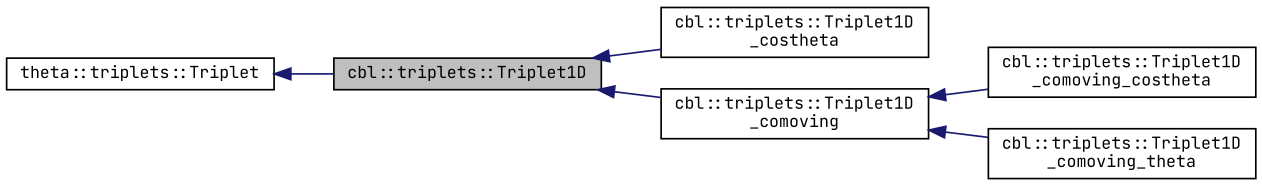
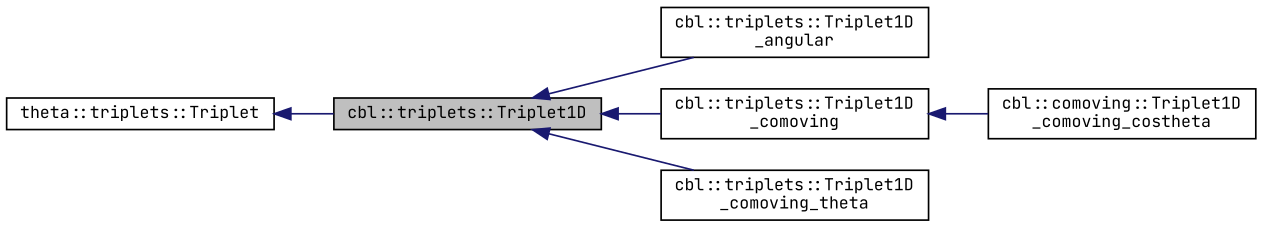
  digraph {
    fontname="JetBrains Mono"
    rankdir=LR
    node [color=black fillcolor=white fontname="JetBrains Mono" fontsize=10 shape=record style=filled]
    edge [color=midnightblue dir=back fontname="JetBrains Mono" fontsize=10 labelfontname=Helvetica labelfontsize=10 style=solid]
    n1 [fillcolor=grey75 fontcolor=black height=0.2 label="cbl::triplets::Triplet1D" width=0.4]
-   n2 [height=0.2 label="cbl::triplets::Triplet1D\l_costheta" width=0.4]
+   n2 [height=0.2 label="cbl::triplets::Triplet1D\l_angular" width=0.4]
    n3 [height=0.2 label="cbl::triplets::Triplet1D\l_comoving" width=0.4]
-   n4 [height=0.2 label="cbl::triplets::Triplet1D\l_comoving_costheta" width=0.4]
+   n4 [height=0.2 label="cbl::comoving::Triplet1D\l_comoving_costheta" width=0.4]
    n5 [height=0.2 label="cbl::triplets::Triplet1D\l_comoving_theta" width=0.4]
    n6 [height=0.2 label="theta::triplets::Triplet" width=0.4]
    n1 -> n2
    n1 -> n3
    n3 -> n4
-   n3 -> n5
+   n1 -> n5
    n6 -> n1
  }
